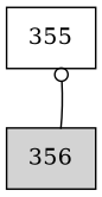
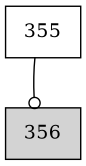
  digraph {
    node [shape=record style=filled]
    n1 [label="{355}" fillcolor=white]
    n2 [label="{356}" fillcolor=lightgrey]
-   n2 -> n1 [arrowhead=odot]
+   n1 -> n2 [arrowhead=odot]
  }
